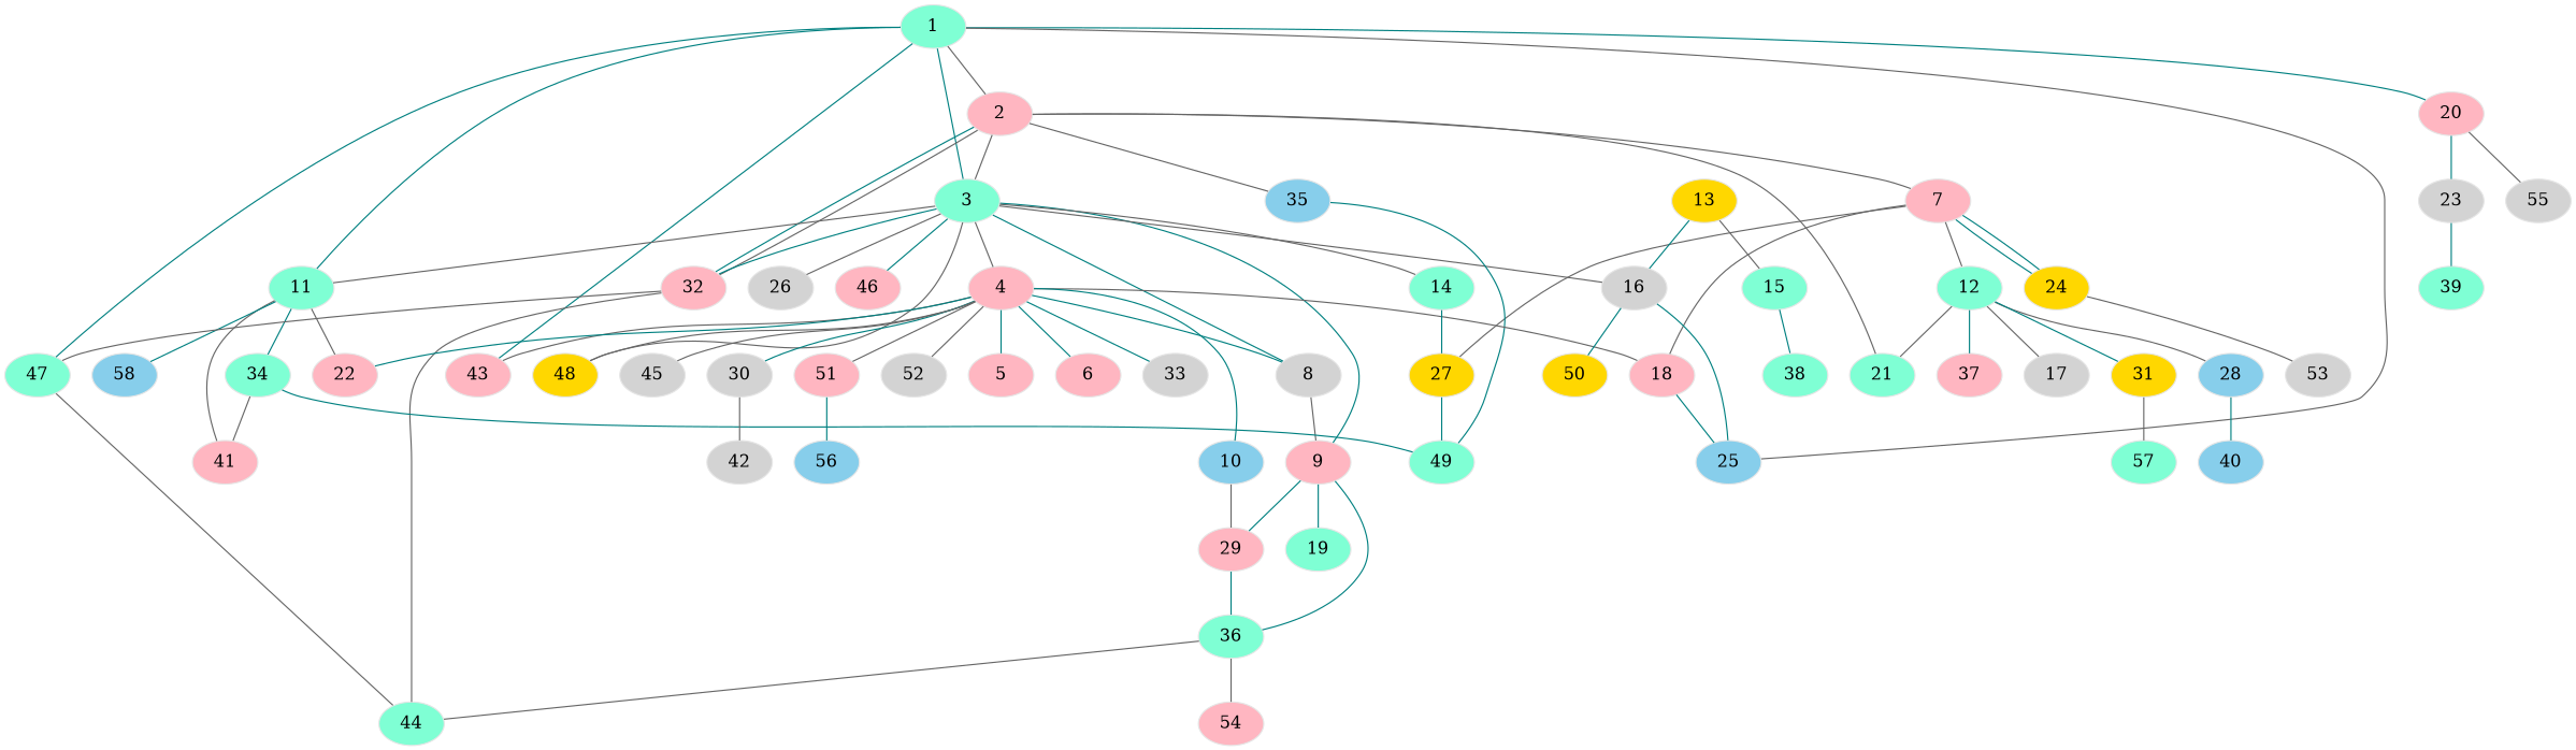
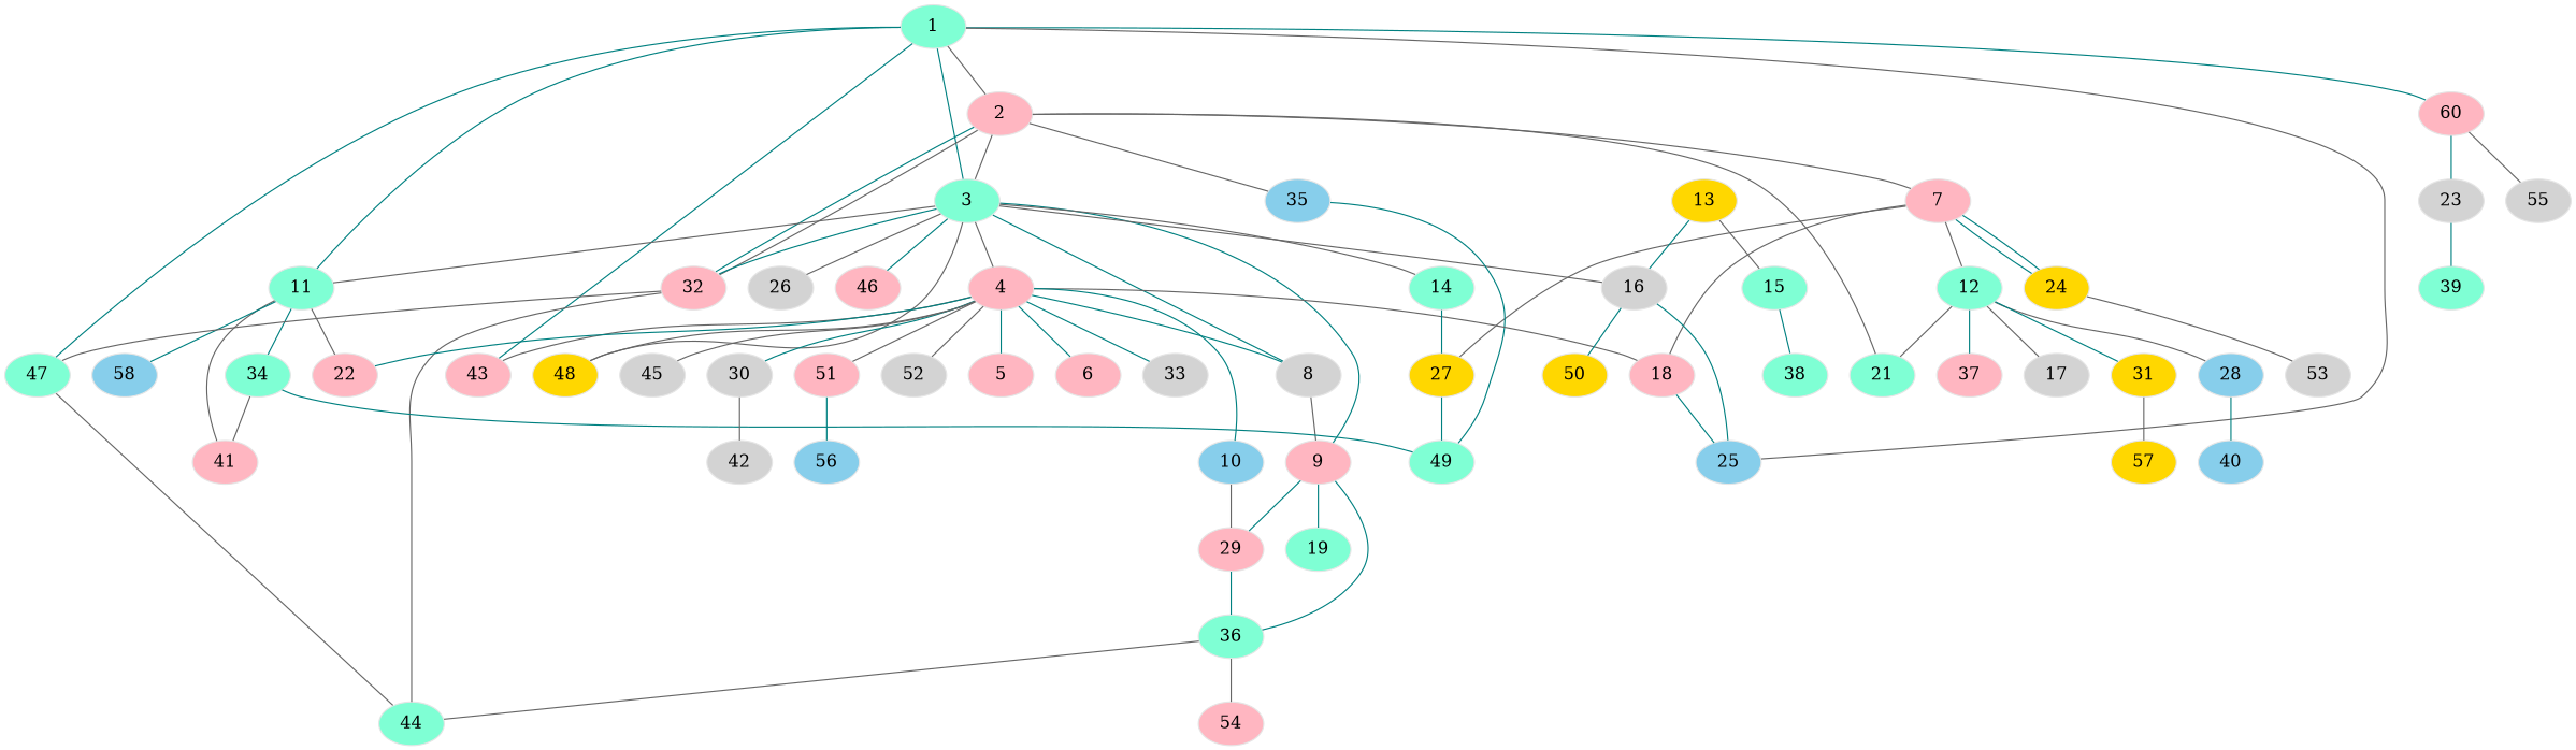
  graph {
    node [color=gray90 fillcolor=lightpink style=filled]
    edge [color=gray40]
    1 [fillcolor=aquamarine]
    2
    3 [fillcolor=aquamarine]
    11 [fillcolor=aquamarine]
-   20
+   20 [label=60]
    25 [fillcolor=skyblue]
    43
    47 [fillcolor=aquamarine]
    7
    21 [fillcolor=aquamarine]
    32
    35 [fillcolor=skyblue]
    4
    8 [fillcolor=lightgrey]
    9
    14 [fillcolor=aquamarine]
    16 [fillcolor=lightgrey]
    26 [fillcolor=lightgrey]
    46
    48 [fillcolor=gold]
    22
    34 [fillcolor=aquamarine]
    41
    58 [fillcolor=skyblue]
    23 [fillcolor=lightgrey]
    55 [fillcolor=lightgrey]
    44 [fillcolor=aquamarine]
    18
    12 [fillcolor=aquamarine]
    24 [fillcolor=gold]
    27 [fillcolor=gold]
    49 [fillcolor=aquamarine]
    5
    6
    10 [fillcolor=skyblue]
    30 [fillcolor=lightgrey]
    33 [fillcolor=lightgrey]
    45 [fillcolor=lightgrey]
    51
    52 [fillcolor=lightgrey]
    19 [fillcolor=aquamarine]
    29
    36 [fillcolor=aquamarine]
    13 [fillcolor=gold]
    15 [fillcolor=aquamarine]
    50 [fillcolor=gold]
    42 [fillcolor=lightgrey]
    56 [fillcolor=skyblue]
    17 [fillcolor=lightgrey]
    28 [fillcolor=skyblue]
    31 [fillcolor=gold]
    37
    53 [fillcolor=lightgrey]
    54
    40 [fillcolor=skyblue]
-   57 [fillcolor=aquamarine]
+   57 [fillcolor=gold]
    38 [fillcolor=aquamarine]
    39 [fillcolor=aquamarine]
    1 -- 2
    1 -- 3 [color=teal]
    1 -- 11 [color=teal]
    1 -- 20 [color=teal]
    1 -- 25
    1 -- 43 [color=teal]
    1 -- 47 [color=teal]
    2 -- 3
    2 -- 7
    2 -- 21
    2 -- 32 [color=teal]
    2 -- 32
    2 -- 35
    3 -- 11
    3 -- 32 [color=teal]
    3 -- 4
    3 -- 8 [color=teal]
    3 -- 9 [color=teal]
    3 -- 14
    3 -- 16
    3 -- 26
    3 -- 46 [color=teal]
    3 -- 48
    11 -- 22
    11 -- 34 [color=teal]
    11 -- 41
    11 -- 58 [color=teal]
    20 -- 23 [color=teal]
    20 -- 55
    47 -- 44
    7 -- 18
    7 -- 12
    7 -- 24 [color=teal]
    7 -- 24 [color=teal]
    7 -- 27
    32 -- 47
    32 -- 44
    35 -- 49 [color=teal]
    4 -- 43
    4 -- 8 [color=teal]
    4 -- 48
    4 -- 22 [color=teal]
    4 -- 18
    4 -- 5 [color=teal]
    4 -- 6 [color=teal]
    4 -- 10 [color=teal]
    4 -- 30 [color=teal]
    4 -- 33 [color=teal]
    4 -- 45
    4 -- 51
    4 -- 52
    8 -- 9
    9 -- 19 [color=teal]
    9 -- 29 [color=teal]
    9 -- 36 [color=teal]
    14 -- 27 [color=teal]
    16 -- 25 [color=teal]
    16 -- 50 [color=teal]
    34 -- 41
    34 -- 49 [color=teal]
    23 -- 39 [color=teal]
    18 -- 25 [color=teal]
    12 -- 21
    12 -- 17
    12 -- 28
    12 -- 31 [color=teal]
    12 -- 37 [color=teal]
    24 -- 53
    27 -- 49 [color=teal]
    10 -- 29
    30 -- 42
    51 -- 56 [color=teal]
    29 -- 36 [color=teal]
    36 -- 44
    36 -- 54
    13 -- 16 [color=teal]
    13 -- 15
    15 -- 38 [color=teal]
    28 -- 40 [color=teal]
    31 -- 57
  }
